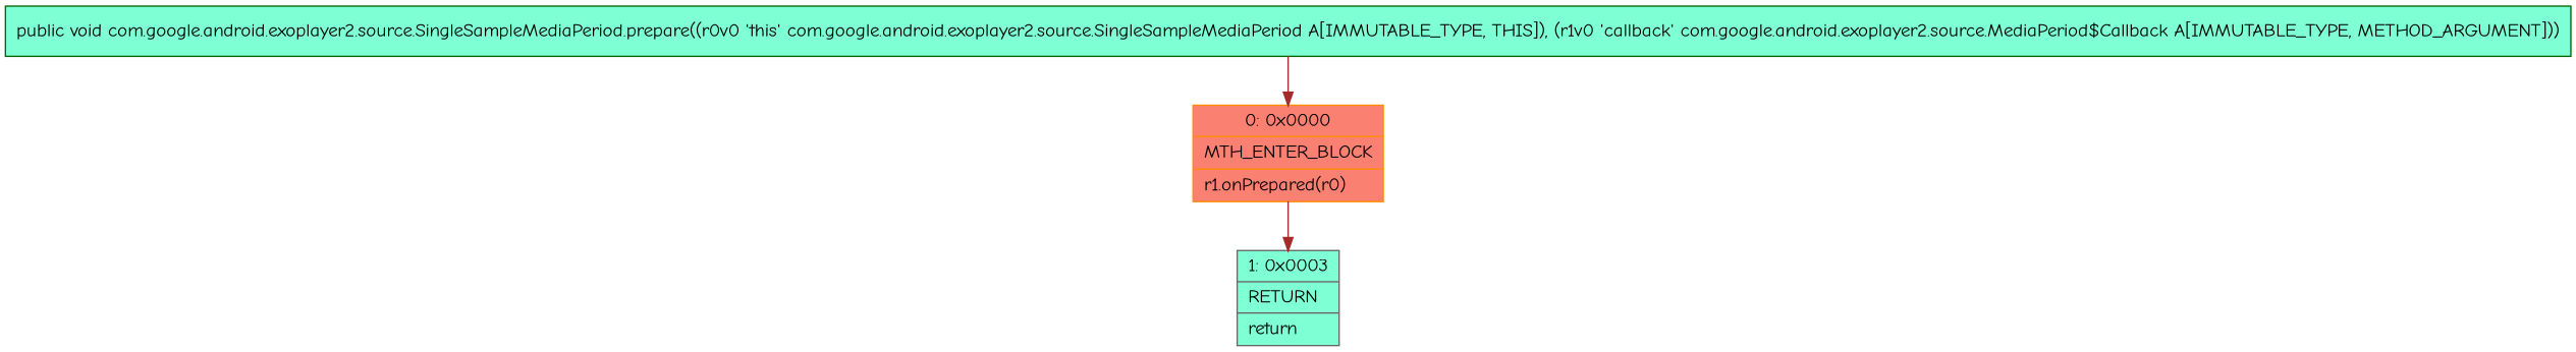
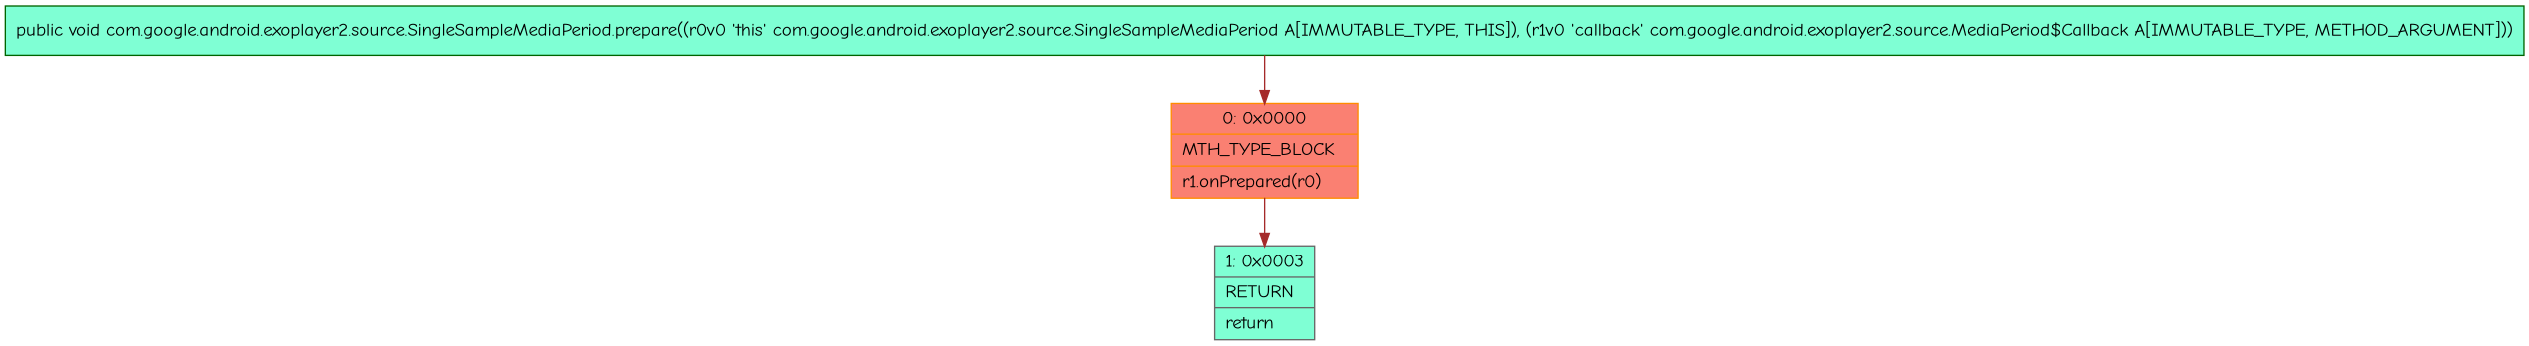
  digraph {
    fontname="Comic Neue"
    node [shape=record style=filled fillcolor=aquamarine fontname="Comic Neue"]
    edge [color=brown fontname="Comic Neue"]
-   n1 [label="{0\:\ 0x0000|MTH_ENTER_BLOCK\l|r1.onPrepared(r0)\l}" fillcolor=salmon color=darkorange]
+   n1 [label="{0\:\ 0x0000|MTH_TYPE_BLOCK\l|r1.onPrepared(r0)\l}" fillcolor=salmon color=darkorange]
    n2 [label="{1\:\ 0x0003|RETURN\l|return\l}" color=gray40]
    n3 [label="{public void com.google.android.exoplayer2.source.SingleSampleMediaPeriod.prepare((r0v0 'this' com.google.android.exoplayer2.source.SingleSampleMediaPeriod A[IMMUTABLE_TYPE, THIS]), (r1v0 'callback' com.google.android.exoplayer2.source.MediaPeriod$Callback A[IMMUTABLE_TYPE, METHOD_ARGUMENT])) }" color=darkgreen]
    n1 -> n2
    n3 -> n1
  }
